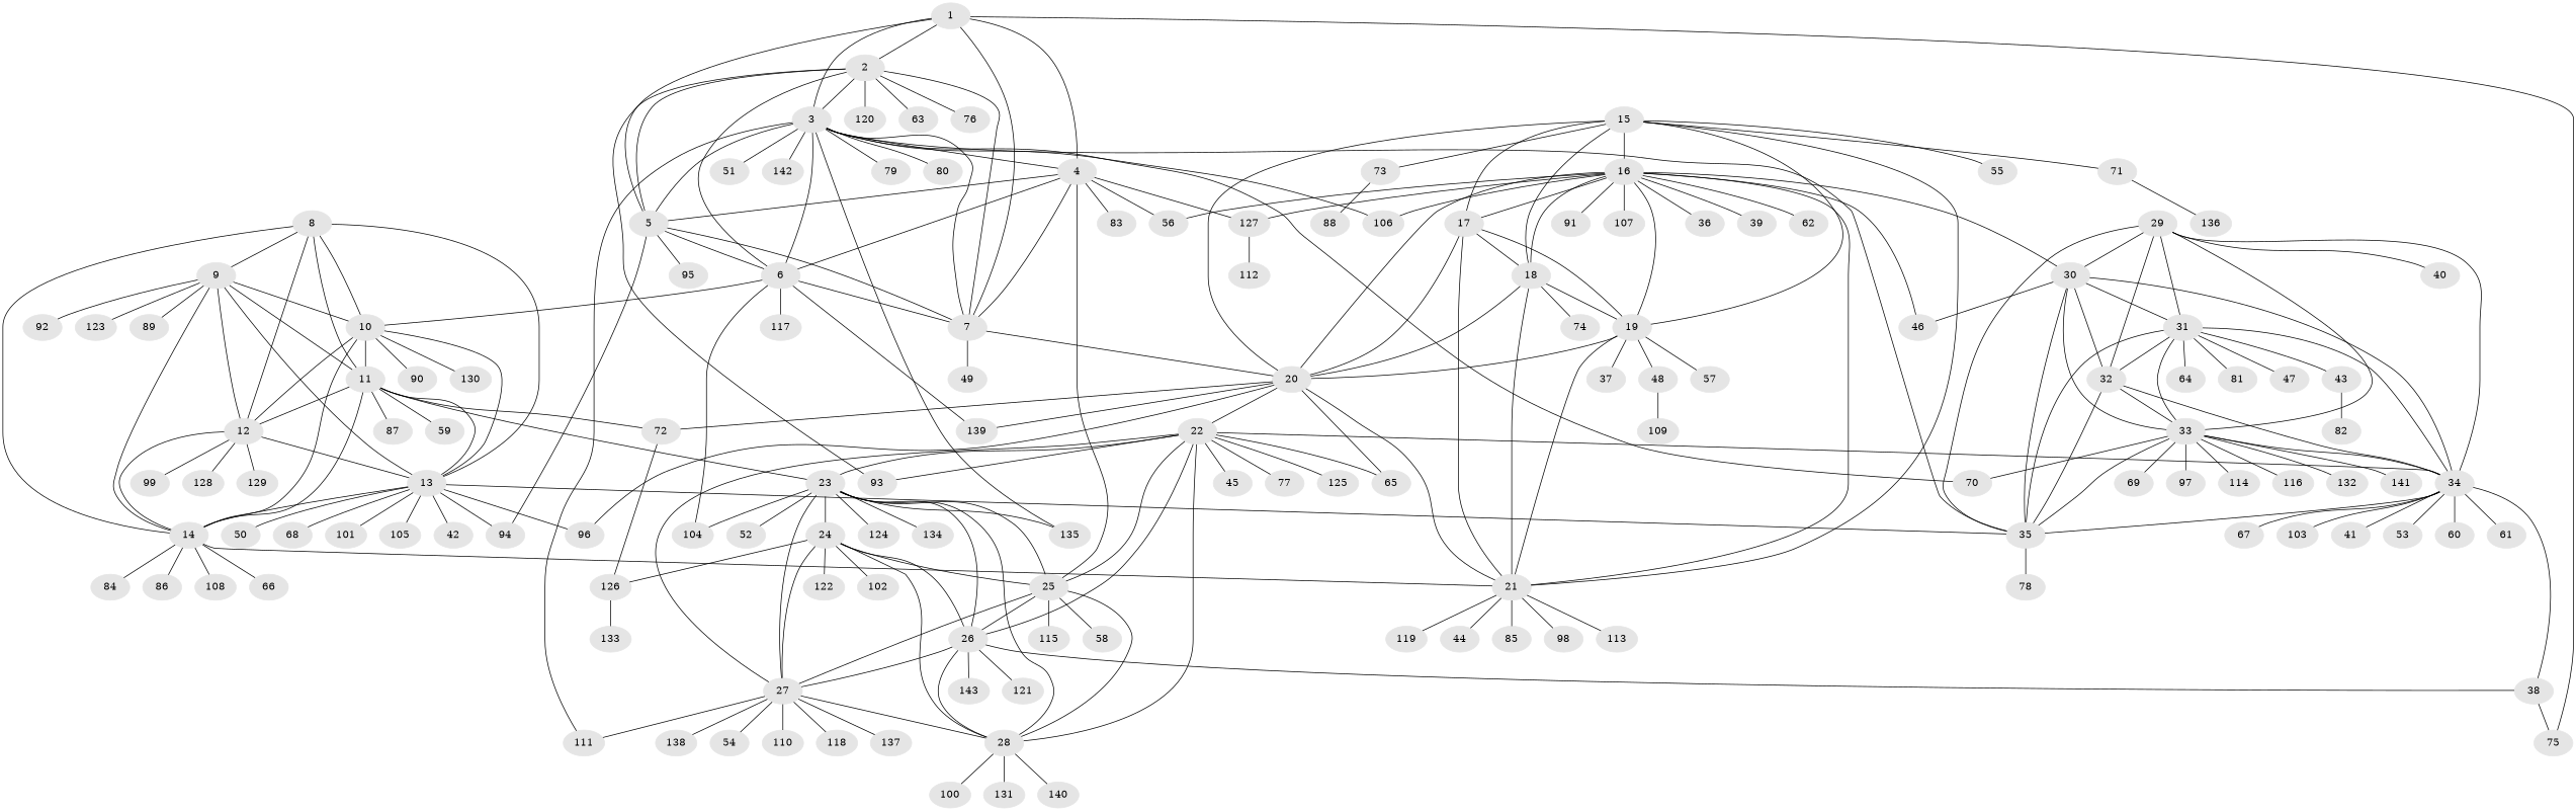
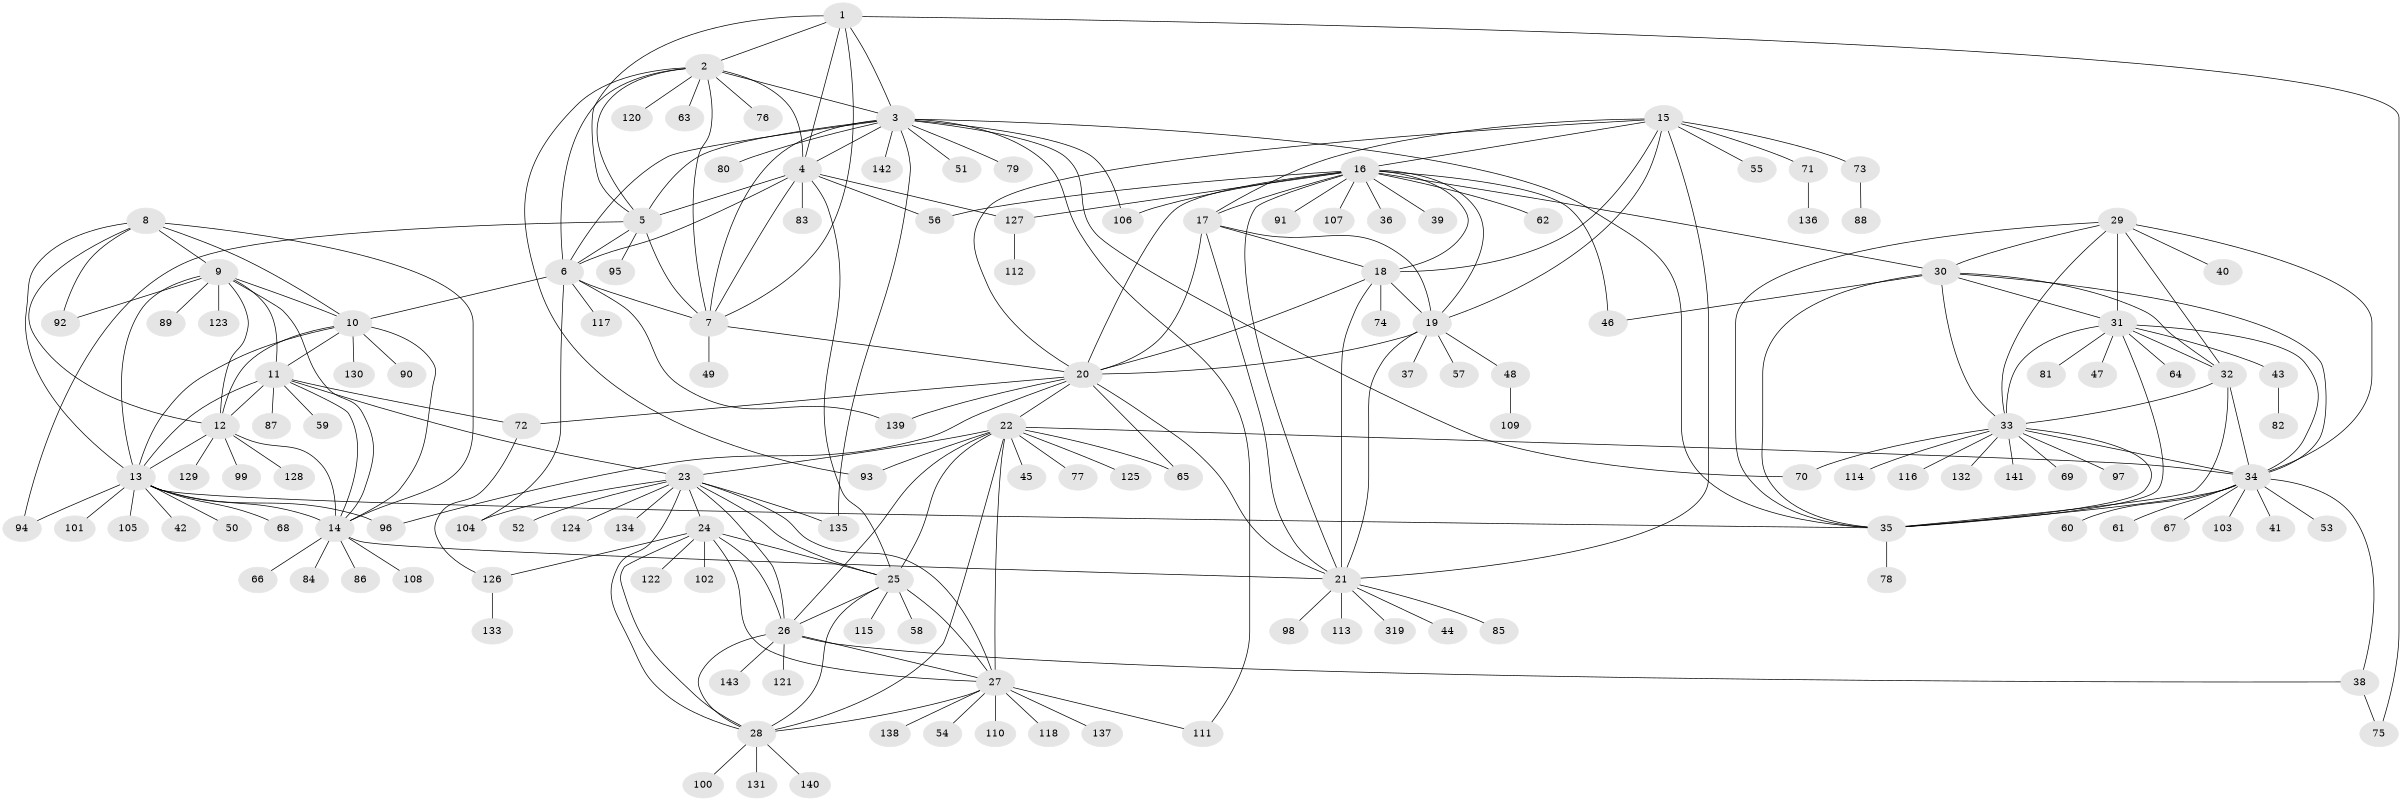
  graph {
    node [color=gray90 style=filled]
    1
    2
    3
    4
    5
    7
    75
    6
    63
    76
    93
    120
    35
    51
    70
    79
    80
    106
    111
    135
    142
    25
    56
    83
    127
    94
    95
    10
    104
    117
    139
    20
    49
    78
    26
    27
    28
    58
    115
    112
    11
    12
    13
    14
    90
    130
    72
    96
    21
    22
    65
    8
    9
    89
    92
    123
    23
    59
    87
    99
    128
    129
    42
    50
    68
    101
    105
    66
    84
    86
    108
    24
    52
    124
    134
    126
    44
    85
    98
    113
-   119
+   119 [label=319]
    15
    16
    17
    18
    19
    55
    71
    73
    30
    36
    39
    46
    62
    91
    107
    74
    37
    48
    57
    136
    88
    34
    31
    32
    33
    109
    45
    77
    125
    102
    122
    38
    121
    143
    54
    110
    118
    137
    138
    100
    131
    140
    41
    53
    60
    61
    67
    103
    133
    29
    40
    43
    47
    64
    81
    69
    97
    114
    116
    132
    141
    82
    1 -- 2
    1 -- 3
    1 -- 4
    1 -- 5
    1 -- 7
    1 -- 75
    2 -- 3
+   2 -- 4
    2 -- 5
    2 -- 7
    2 -- 6
    2 -- 63
    2 -- 76
    2 -- 93
    2 -- 120
    3 -- 4
    3 -- 5
    3 -- 7
    3 -- 6
    3 -- 35
    3 -- 51
    3 -- 70
    3 -- 79
    3 -- 80
    3 -- 106
    3 -- 111
    3 -- 135
    3 -- 142
    4 -- 5
    4 -- 7
    4 -- 6
    4 -- 25
    4 -- 56
    4 -- 83
    4 -- 127
    5 -- 7
    5 -- 6
    5 -- 94
    5 -- 95
    7 -- 20
    7 -- 49
    6 -- 7
    6 -- 10
    6 -- 104
    6 -- 117
    6 -- 139
    35 -- 78
    25 -- 26
    25 -- 27
    25 -- 28
    25 -- 58
    25 -- 115
    127 -- 112
    10 -- 11
    10 -- 12
    10 -- 13
    10 -- 14
    10 -- 90
    10 -- 130
    20 -- 139
    20 -- 72
    20 -- 96
    20 -- 21
    20 -- 22
    20 -- 65
    26 -- 27
    26 -- 28
    26 -- 38
    26 -- 121
    26 -- 143
    27 -- 111
    27 -- 28
    27 -- 54
    27 -- 110
    27 -- 118
    27 -- 137
    27 -- 138
    28 -- 100
    28 -- 131
    28 -- 140
    11 -- 12
    11 -- 13
    11 -- 14
    11 -- 72
    11 -- 23
    11 -- 59
    11 -- 87
    12 -- 13
    12 -- 14
    12 -- 99
    12 -- 128
    12 -- 129
    13 -- 35
    13 -- 94
    13 -- 14
    13 -- 96
    13 -- 42
    13 -- 50
    13 -- 68
    13 -- 101
    13 -- 105
    14 -- 21
    14 -- 66
    14 -- 84
    14 -- 86
    14 -- 108
    72 -- 126
    21 -- 44
    21 -- 85
    21 -- 98
    21 -- 113
    21 -- 119
    22 -- 93
    22 -- 25
    22 -- 26
    22 -- 27
    22 -- 28
    22 -- 65
    22 -- 23
    22 -- 34
    22 -- 45
    22 -- 77
    22 -- 125
    8 -- 10
-   8 -- 11
+   8 -- 92
    8 -- 12
    8 -- 13
    8 -- 14
    8 -- 9
    9 -- 10
    9 -- 11
    9 -- 12
    9 -- 13
    9 -- 14
    9 -- 89
    9 -- 92
    9 -- 123
    23 -- 135
    23 -- 25
    23 -- 104
    23 -- 26
    23 -- 27
    23 -- 28
    23 -- 24
    23 -- 52
    23 -- 124
    23 -- 134
    24 -- 25
    24 -- 26
    24 -- 27
    24 -- 28
    24 -- 126
    24 -- 102
    24 -- 122
    126 -- 133
    15 -- 20
    15 -- 21
    15 -- 16
    15 -- 17
    15 -- 18
    15 -- 19
    15 -- 55
    15 -- 71
    15 -- 73
    16 -- 106
    16 -- 56
    16 -- 127
    16 -- 20
    16 -- 21
    16 -- 17
    16 -- 18
    16 -- 19
    16 -- 30
    16 -- 36
    16 -- 39
    16 -- 46
    16 -- 62
    16 -- 91
    16 -- 107
    17 -- 20
    17 -- 21
    17 -- 18
    17 -- 19
    18 -- 20
    18 -- 21
    18 -- 19
    18 -- 74
    19 -- 20
    19 -- 21
    19 -- 37
    19 -- 48
    19 -- 57
    71 -- 136
    73 -- 88
    30 -- 35
    30 -- 46
    30 -- 34
    30 -- 31
    30 -- 32
    30 -- 33
    48 -- 109
    34 -- 35
    34 -- 38
    34 -- 41
    34 -- 53
    34 -- 60
    34 -- 61
    34 -- 67
    34 -- 103
    31 -- 35
    31 -- 34
    31 -- 32
    31 -- 33
    31 -- 43
    31 -- 47
    31 -- 64
    31 -- 81
    32 -- 35
    32 -- 34
    32 -- 33
    33 -- 35
    33 -- 70
    33 -- 34
    33 -- 69
    33 -- 97
    33 -- 114
    33 -- 116
    33 -- 132
    33 -- 141
    38 -- 75
    29 -- 35
    29 -- 30
    29 -- 34
    29 -- 31
    29 -- 32
    29 -- 33
    29 -- 40
    43 -- 82
  }
